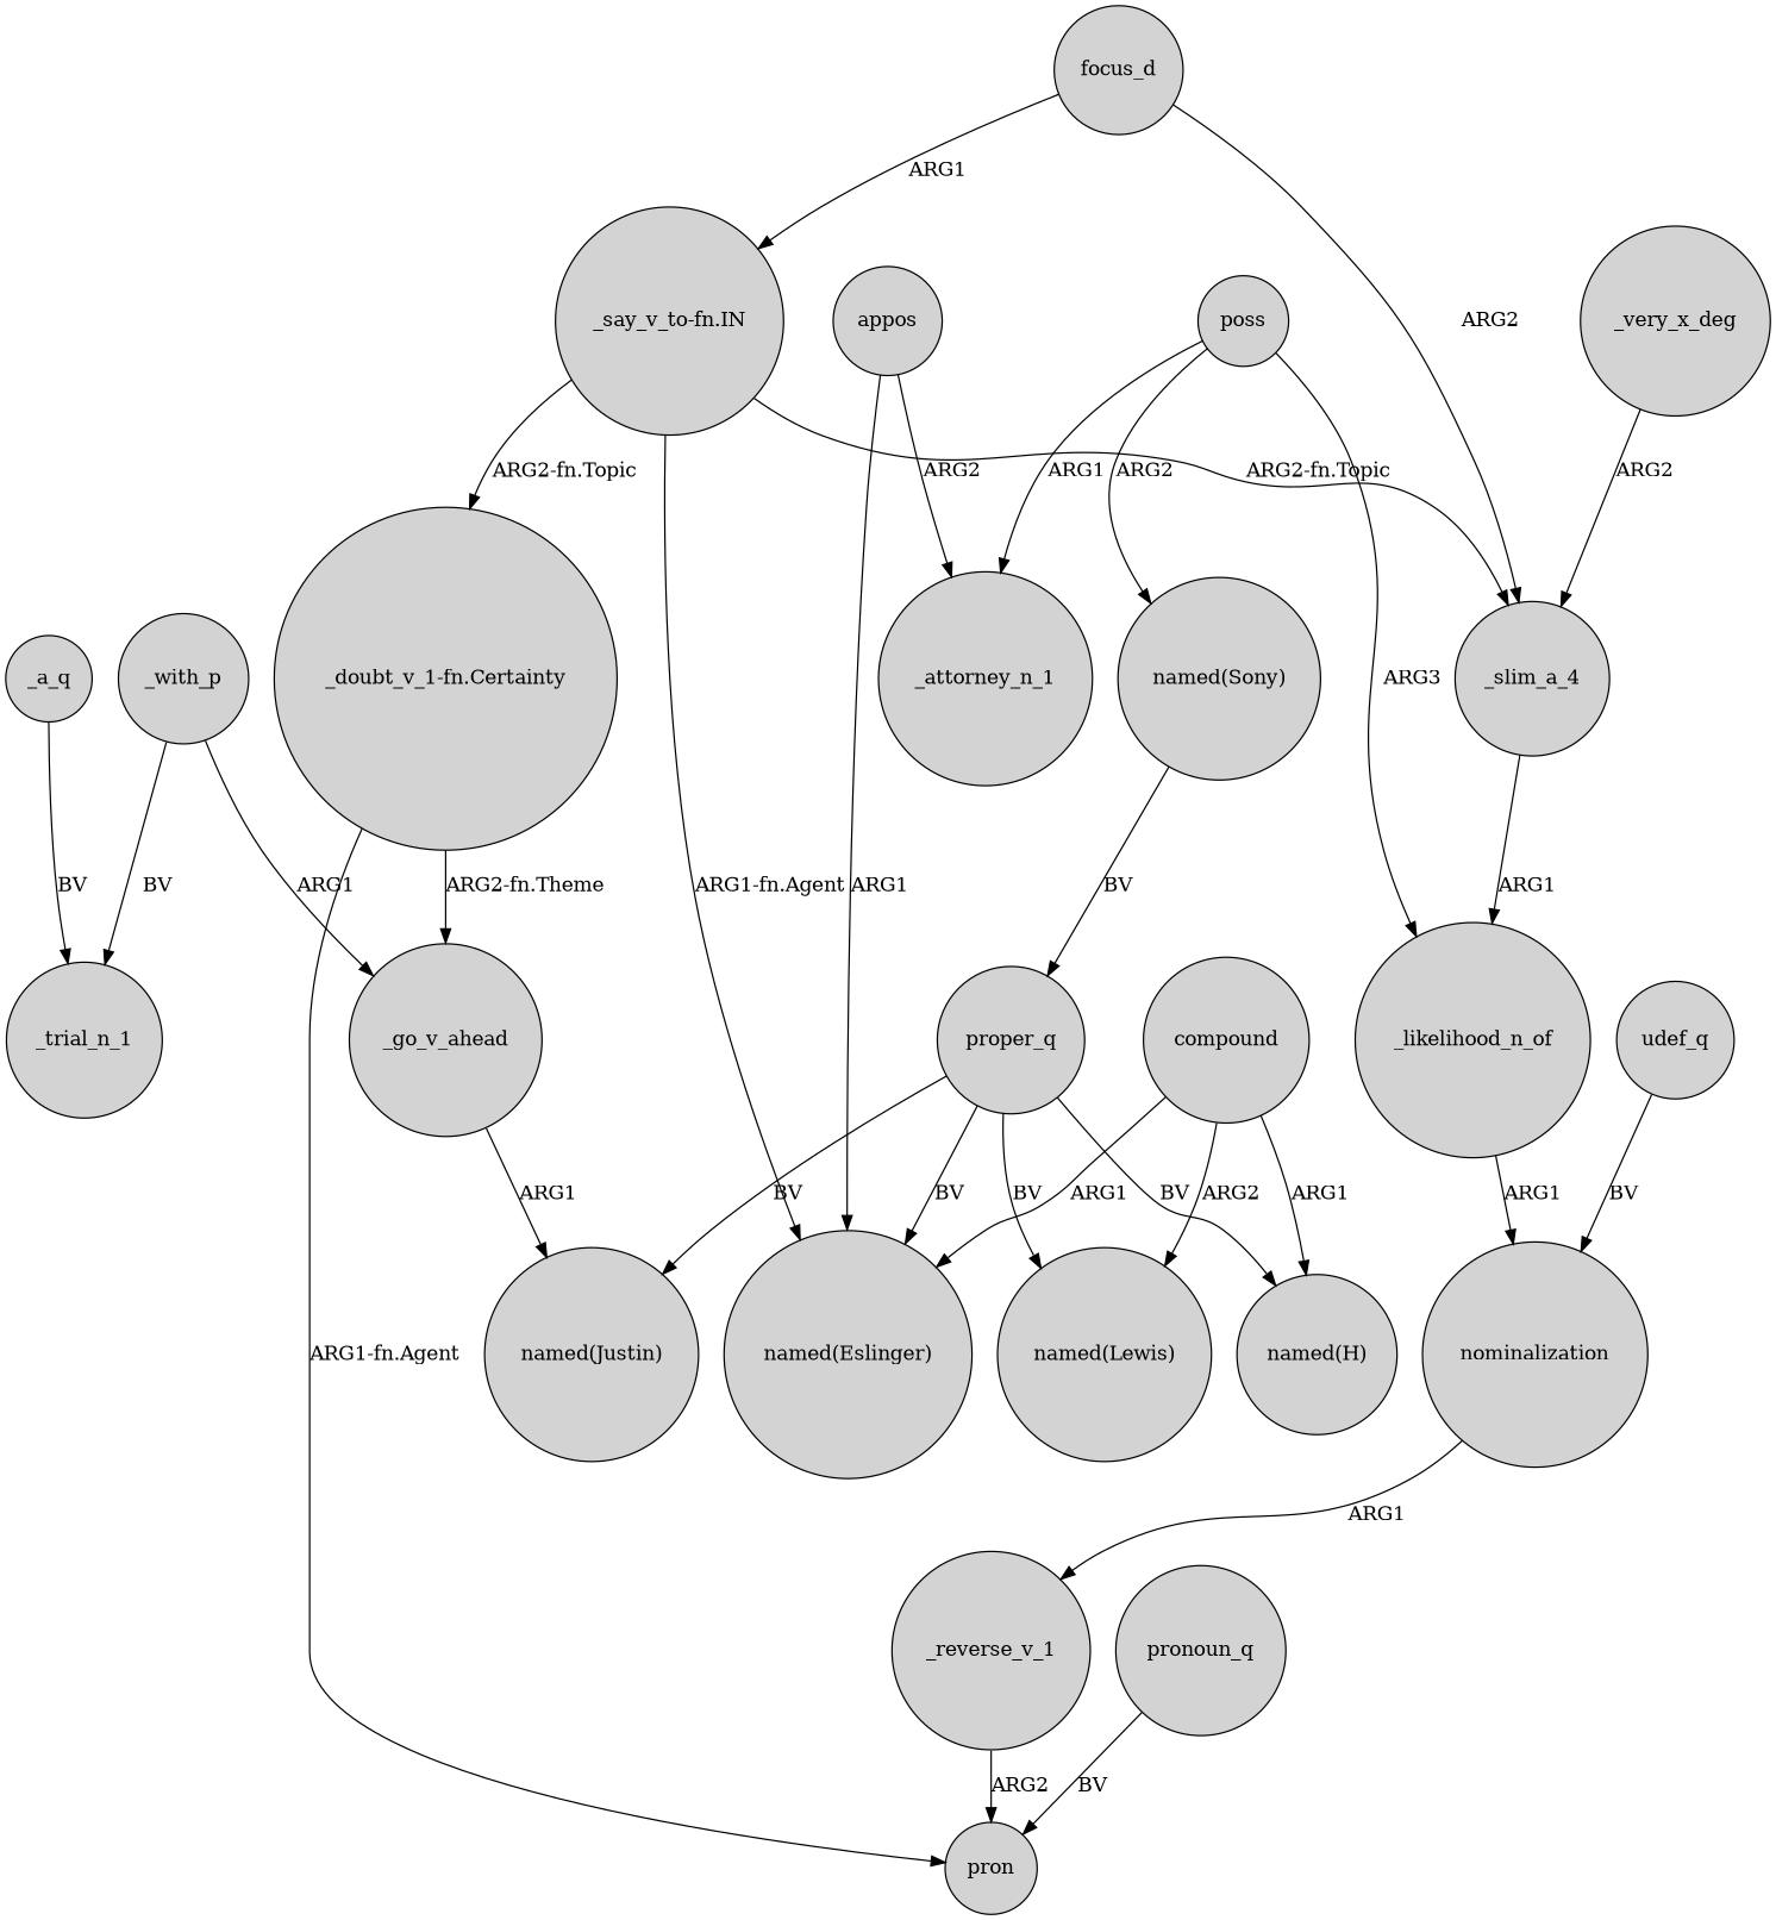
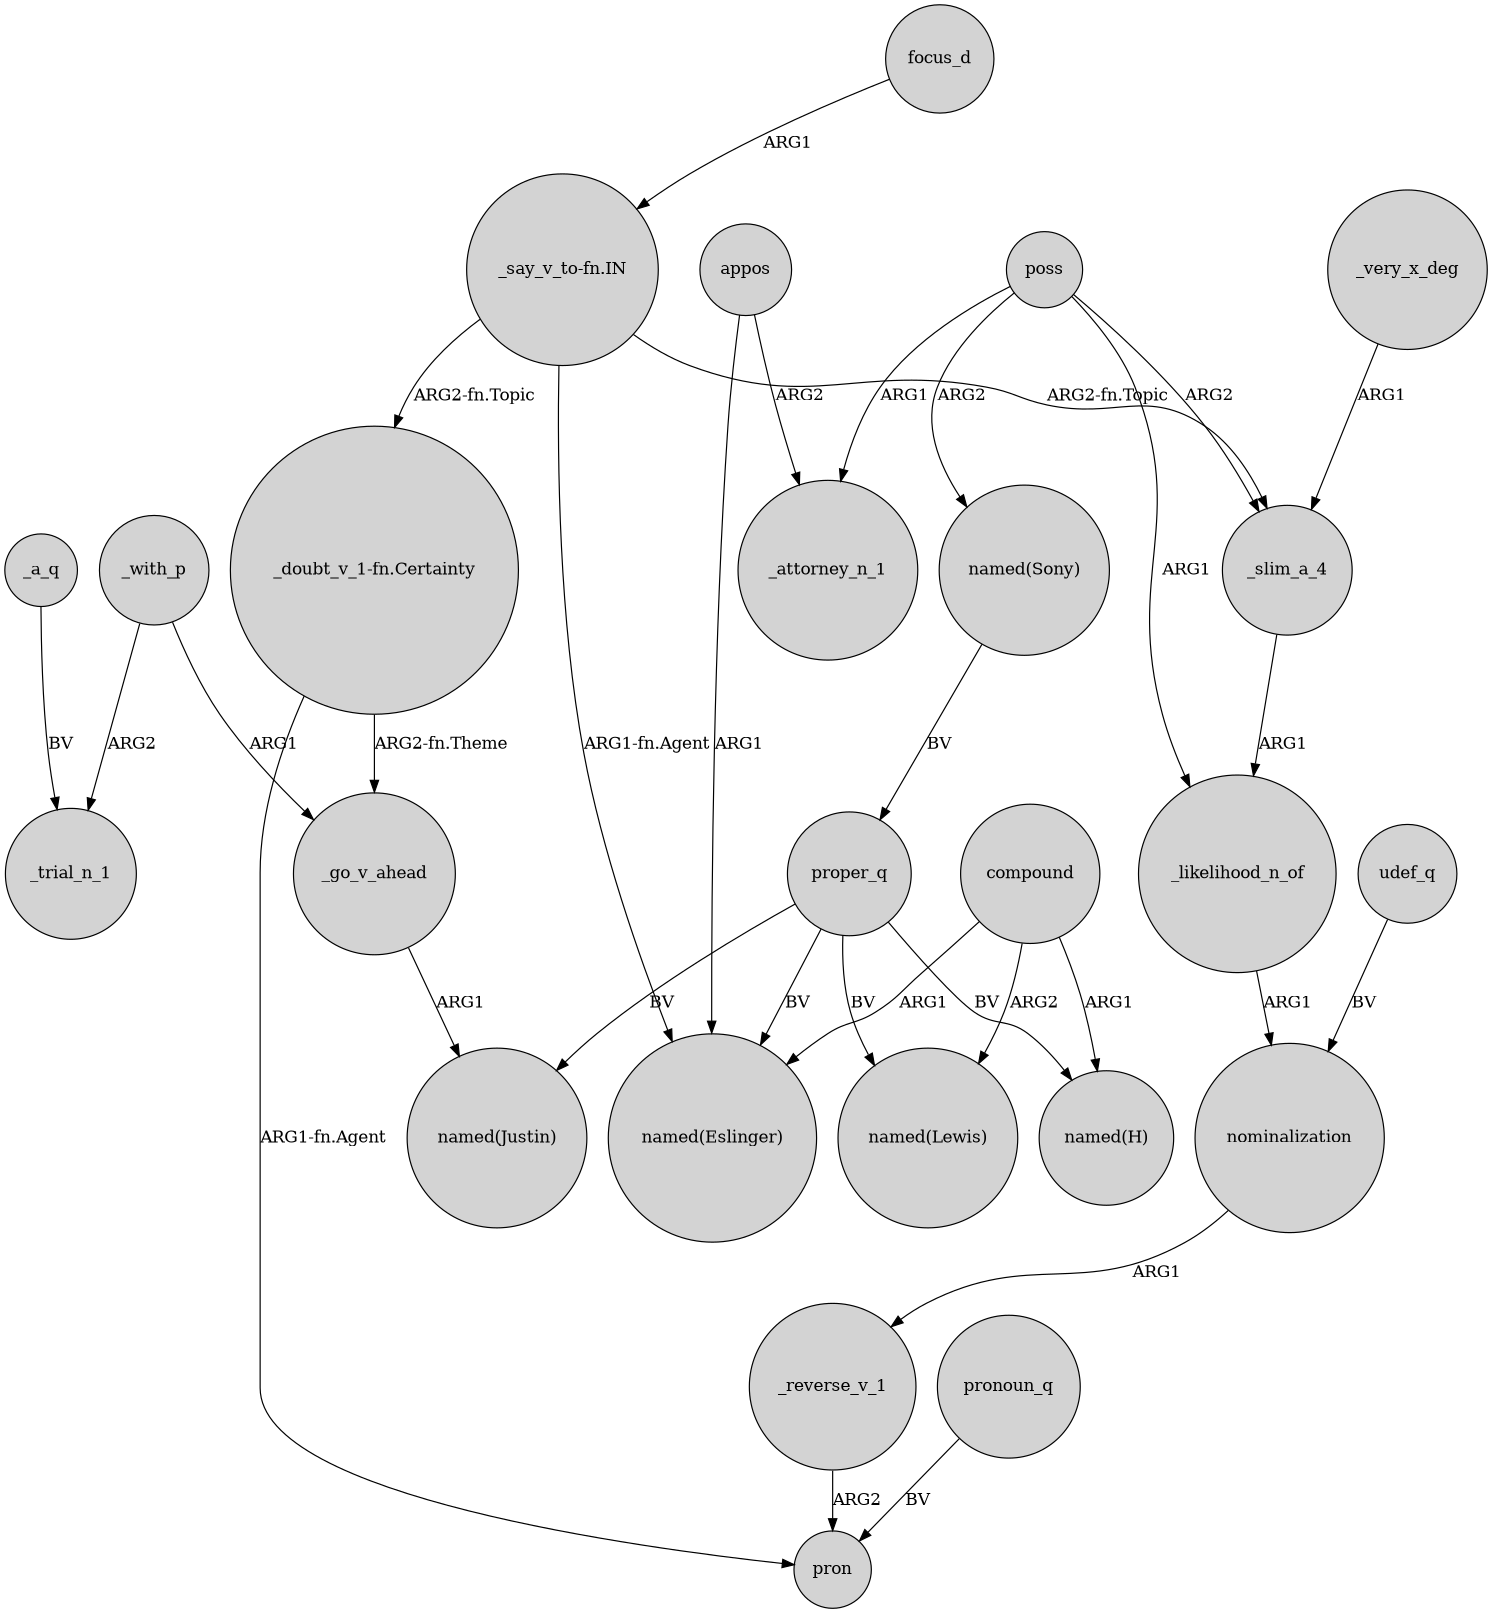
  digraph {
    node [shape=circle style=filled]
    _a_q
    _trial_n_1
    poss
    _attorney_n_1
    _likelihood_n_of
    "named(Sony)"
    nominalization
    proper_q
    "_doubt_v_1-fn.Certainty"
    pron
    _go_v_ahead
    "named(Justin)"
    "named(Eslinger)"
    "named(Lewis)"
    "named(H)"
    _with_p
    "_say_v_to-fn.IN"
    n18 [label=_slim_a_4]
    _reverse_v_1
    compound
    _very_x_deg
    appos
    focus_d
    pronoun_q
    udef_q
    _a_q -> _trial_n_1 [label=BV]
    poss -> _attorney_n_1 [label=ARG1]
-   poss -> _likelihood_n_of [label=ARG3]
+   poss -> _likelihood_n_of [label=ARG1]
    poss -> "named(Sony)" [label=ARG2]
    _likelihood_n_of -> nominalization [label=ARG1]
    "named(Sony)" -> proper_q [label=BV]
    nominalization -> _reverse_v_1 [label=ARG1]
    proper_q -> "named(Justin)" [label=BV]
    proper_q -> "named(Eslinger)" [label=BV]
    proper_q -> "named(Lewis)" [label=BV]
    proper_q -> "named(H)" [label=BV]
    "_doubt_v_1-fn.Certainty" -> pron [label="ARG1-fn.Agent"]
    "_doubt_v_1-fn.Certainty" -> _go_v_ahead [label="ARG2-fn.Theme"]
    _go_v_ahead -> "named(Justin)" [label=ARG1]
-   _with_p -> _trial_n_1 [label=BV]
+   _with_p -> _trial_n_1 [label=ARG2]
    _with_p -> _go_v_ahead [label=ARG1]
    "_say_v_to-fn.IN" -> "_doubt_v_1-fn.Certainty" [label="ARG2-fn.Topic"]
    "_say_v_to-fn.IN" -> "named(Eslinger)" [label="ARG1-fn.Agent"]
    "_say_v_to-fn.IN" -> n18 [label="ARG2-fn.Topic"]
    n18 -> _likelihood_n_of [label=ARG1]
    _reverse_v_1 -> pron [label=ARG2]
    compound -> "named(Eslinger)" [label=ARG1]
    compound -> "named(Lewis)" [label=ARG2]
    compound -> "named(H)" [label=ARG1]
-   _very_x_deg -> n18 [label=ARG2]
+   _very_x_deg -> n18 [label=ARG1]
    appos -> _attorney_n_1 [label=ARG2]
    appos -> "named(Eslinger)" [label=ARG1]
    focus_d -> "_say_v_to-fn.IN" [label=ARG1]
-   focus_d -> n18 [label=ARG2]
+   poss -> n18 [label=ARG2]
    pronoun_q -> pron [label=BV]
    udef_q -> nominalization [label=BV]
  }
